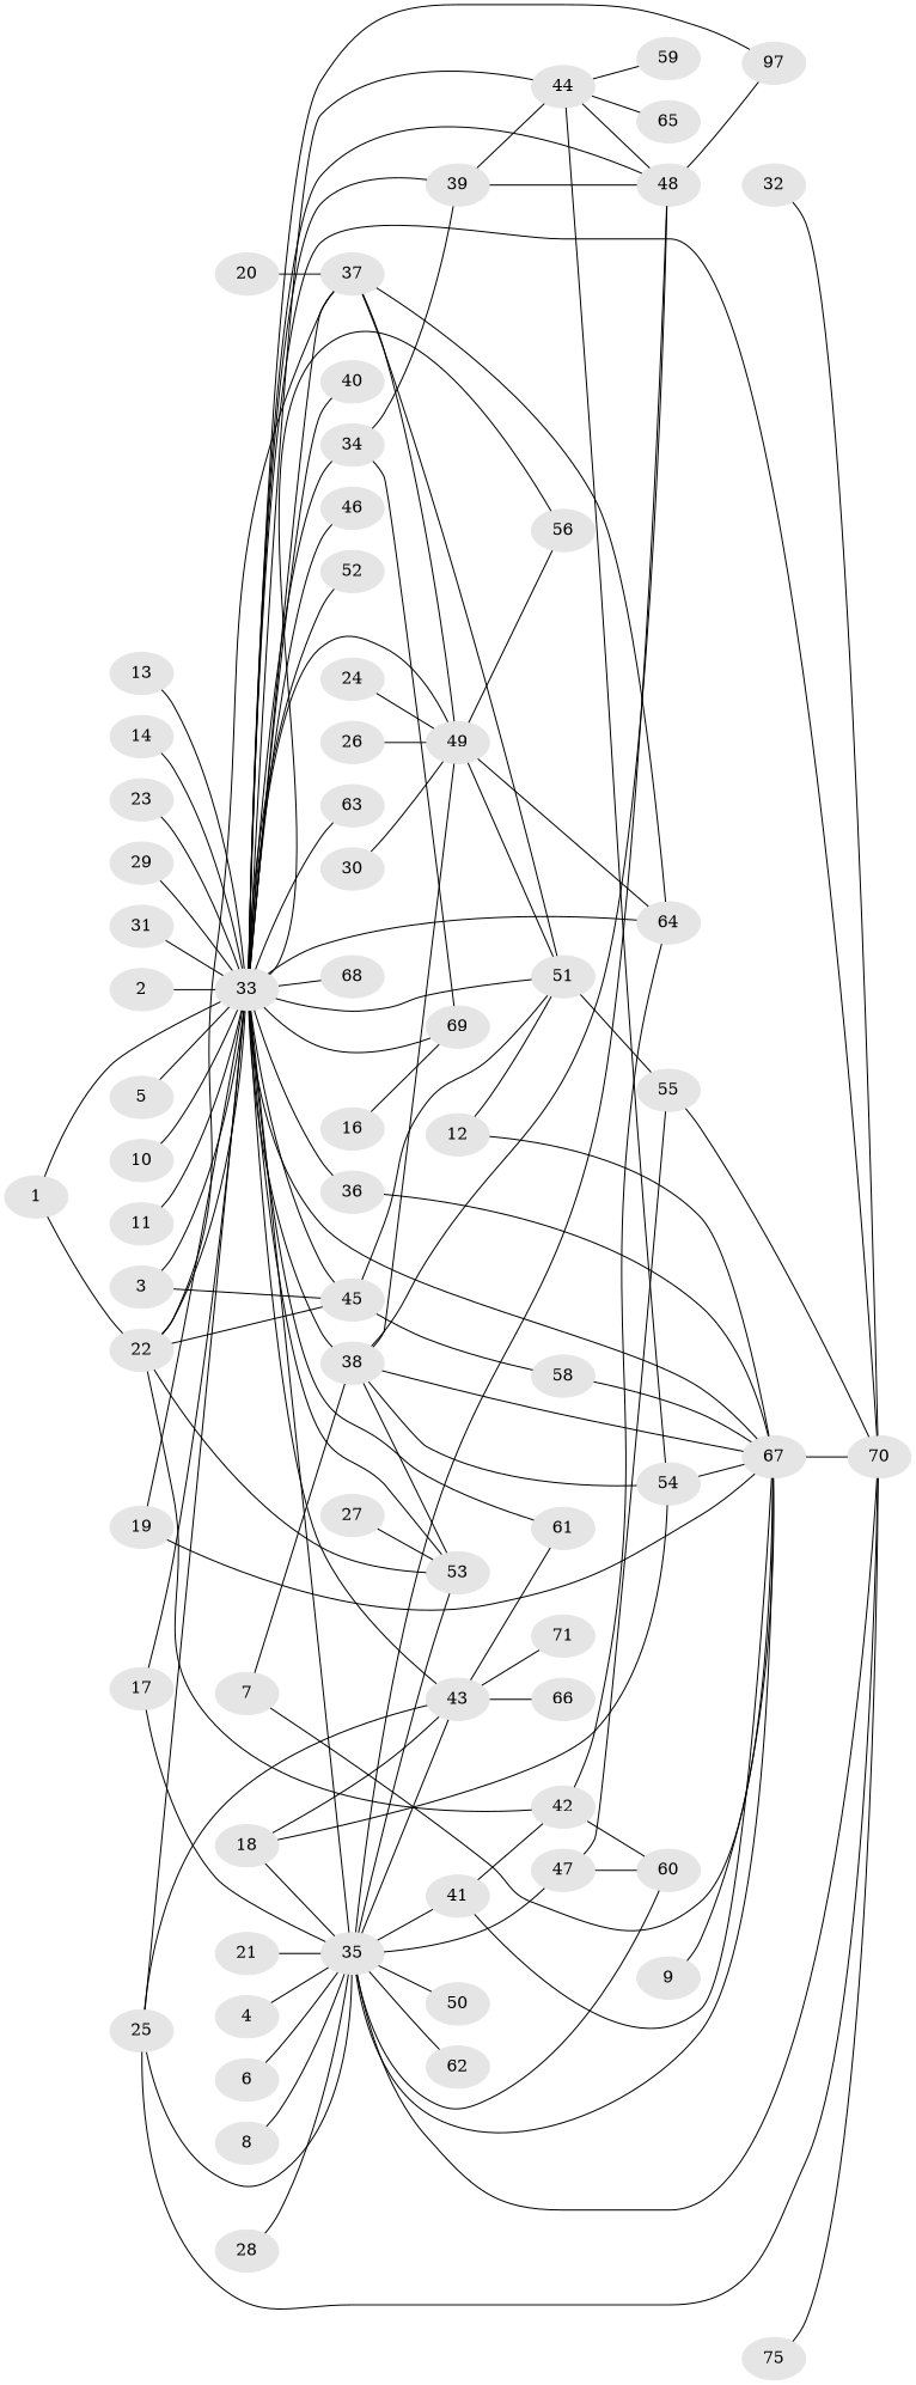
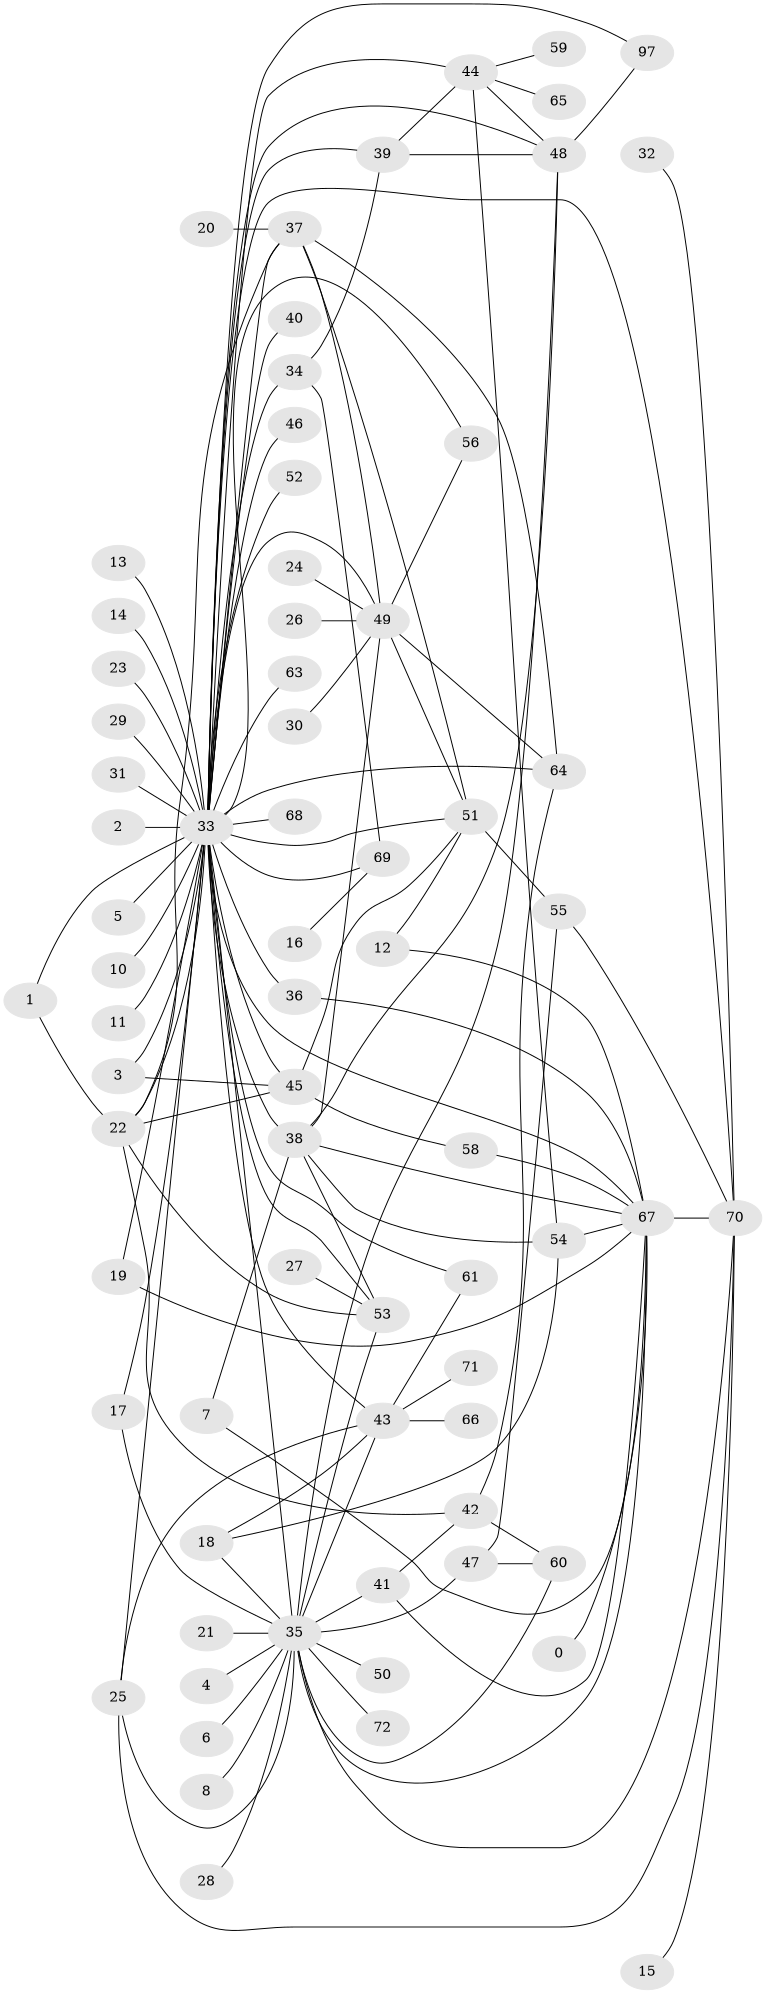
  graph {
    fontname="DejaVu Serif"
    rankdir=LR
    node [color=gray90 fontname="DejaVu Serif" style=filled]
    edge [fontname="DejaVu Serif" weight=1.0]
    1
    22
    33
    45
    37
    42
    53
    35
    38
    67
    51
    70
    69
    43
    49
    34
    36
    39
    40
    44
    46
    48
    52
    56
    n25 [label=97]
    61
    63
    64
    68
    2
    3
    58
    4
    41
    47
    50
    60
-   62
+   62 [label=72]
    5
    6
    7
    54
    8
-   9
+   9 [label=0]
    10
    11
    12
    55
    13
    14
-   15 [label=75]
+   15
    16
    17
    18
    66
    71
    19
    20
    21
    23
    24
    25
    26
    27
    28
    29
    30
    31
    32
    59
    65
    1 -- 22
    1 -- 33
    22 -- 33
    22 -- 45
    22 -- 37
    22 -- 42
    22 -- 53
    33 -- 45
    33 -- 37
    33 -- 53
    33 -- 35
    33 -- 38
    33 -- 67
    33 -- 51 [weight=2.0]
    33 -- 70
    33 -- 69
    33 -- 43
    33 -- 49
    33 -- 34
    33 -- 36 [weight=2.0]
    33 -- 39
    33 -- 40
    33 -- 44
    33 -- 46
    33 -- 48
    33 -- 52
    33 -- 56
    33 -- n25
    33 -- 61
    33 -- 63
    33 -- 64 [weight=2.0]
    33 -- 68
    45 -- 51
    45 -- 58
    37 -- 51
    37 -- 49
    37 -- 64
    42 -- 64
    42 -- 60
    35 -- 53
    35 -- 67
    35 -- 70
    35 -- 43 [weight=2.0]
    35 -- 48
    35 -- 41
    35 -- 47 [weight=2.0]
    35 -- 50
    35 -- 60
    35 -- 62
    38 -- 53
    38 -- 67 [weight=2.0]
    38 -- 49
    38 -- 48
    38 -- 54
    67 -- 70
    51 -- 55
    43 -- 61
    43 -- 66
    43 -- 71
    49 -- 51
    49 -- 56
    49 -- 64
    34 -- 69
    34 -- 39
    36 -- 67
    39 -- 44
    39 -- 48
    44 -- 48
    44 -- 54
    44 -- 59
    44 -- 65
    48 -- n25
    2 -- 33
    3 -- 33
    3 -- 45
    58 -- 67
    4 -- 35
    41 -- 42
    41 -- 67
    47 -- 60
    47 -- 55 [weight=2.0]
    5 -- 33
    6 -- 35
    7 -- 38
    7 -- 67
    54 -- 67
    8 -- 35
    9 -- 67
    10 -- 33
    11 -- 33
    12 -- 67
    12 -- 51
    55 -- 70
    13 -- 33
    14 -- 33
    15 -- 70
    16 -- 69
    17 -- 33
    17 -- 35
    18 -- 35
    18 -- 43
    18 -- 54
    19 -- 33
    19 -- 67
    20 -- 37
    21 -- 35
    23 -- 33
    24 -- 49
    25 -- 33
    25 -- 35
    25 -- 70
    25 -- 43
    26 -- 49
    27 -- 53
    28 -- 35
    29 -- 33
    30 -- 49
    31 -- 33
    32 -- 70
  }
